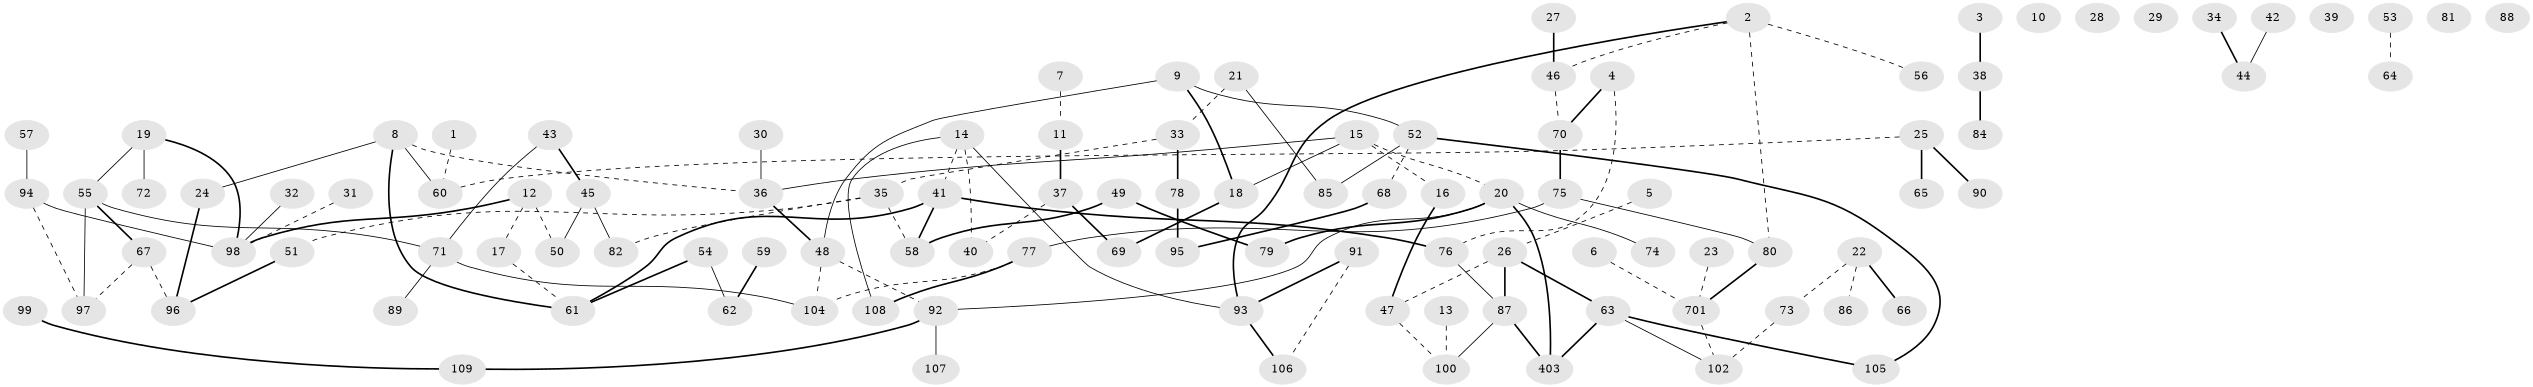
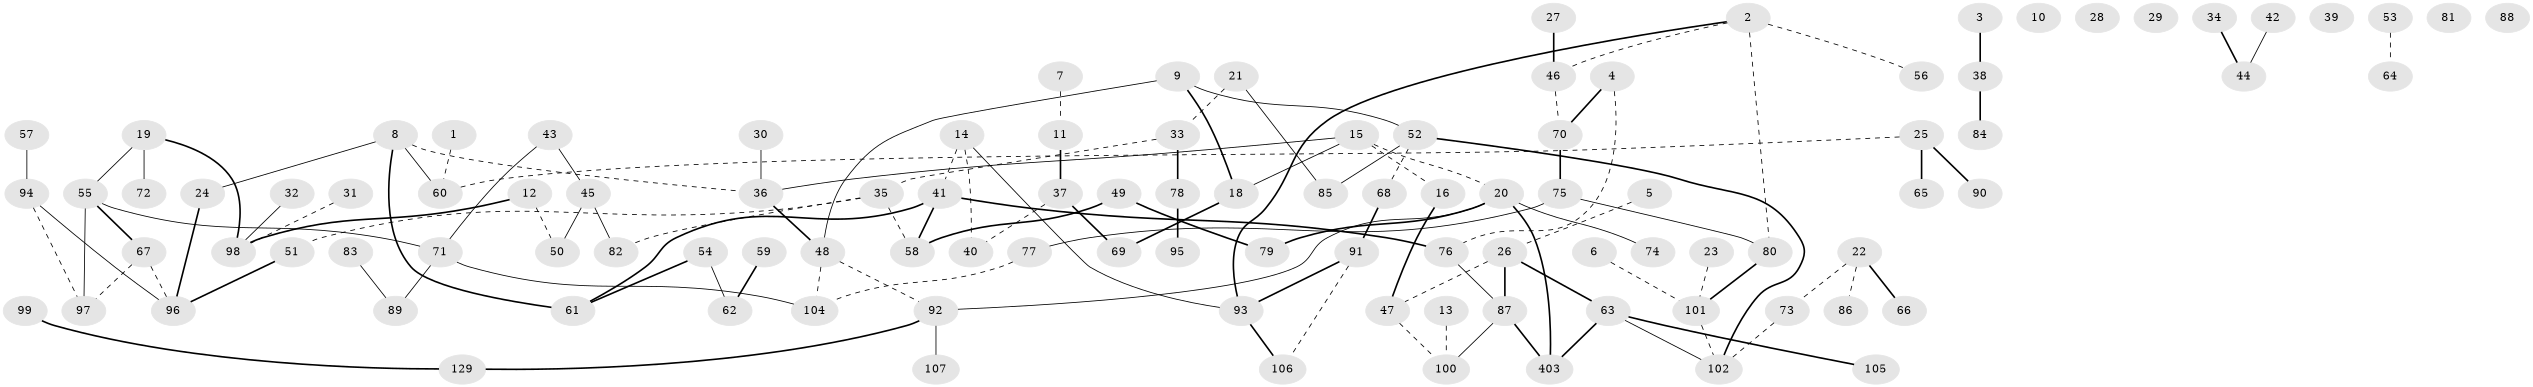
  graph {
    node [color=gray90 style=filled]
    edge [style=bold]
    1
    60
    2
    46
    56
    80
    93
    70
-   101 [label=701]
+   101
    106
    3
    38
    84
    4
    76
    75
    87
    5
    26
    47
    63
    6
    102
    7
    11
    37
    8
    24
    36
    61
    96
    48
    9
    18
    52
    69
    92
    104
    85
    68
    10
    40
    12
-   17
    50
    98
    13
    100
    14
    41
-   108
    58
    15
    16
    20
    74
    79
    n58 [label=403]
    19
    55
    72
    71
    67
    97
    107
-   109
+   109 [label=129]
    21
    33
    35
    78
    22
    66
    73
    86
    23
    25
    65
    90
    105
    27
    28
    29
    30
    31
    32
    51
    82
    95
    34
    44
    39
    42
    43
    45
    89
    49
    91
    53
    64
    54
    62
    57
    94
    59
    77
    81
+   83
    88
    99
    1 -- 60 [style=dashed]
    2 -- 46 [style=dashed]
    2 -- 56 [style=dashed]
    2 -- 80 [style=dashed]
    2 -- 93
    46 -- 70 [style=dashed]
    80 -- 101
    93 -- 106
    70 -- 75
    101 -- 102 [style=dashed]
    3 -- 38
    38 -- 84
    4 -- 70
    4 -- 76 [style=dashed]
    76 -- 87 [style=solid]
    75 -- 80 [style=solid]
    75 -- 77 [style=solid]
    87 -- 100 [style=solid]
    87 -- n58
    5 -- 26 [style=dashed]
    26 -- 87
    26 -- 47 [style=dashed]
    26 -- 63
    47 -- 100 [style=dashed]
    63 -- 102 [style=solid]
    63 -- n58
    63 -- 105
    6 -- 101 [style=dashed]
    7 -- 11 [style=dashed]
    11 -- 37
    37 -- 69
    37 -- 40 [style=dashed]
    8 -- 60 [style=solid]
    8 -- 24 [style=solid]
    8 -- 36 [style=dashed]
    8 -- 61
    24 -- 96
    36 -- 48
    48 -- 92 [style=dashed]
    48 -- 104 [style=dashed]
    9 -- 48 [style=solid]
    9 -- 18
    9 -- 52 [style=solid]
    18 -- 69
-   52 -- 105
+   52 -- 102
    52 -- 85 [style=solid]
    52 -- 68 [style=dashed]
    92 -- 107 [style=solid]
    92 -- 109
-   68 -- 95
-   12 -- 17 [style=dashed]
+   68 -- 91
    12 -- 50 [style=dashed]
    12 -- 98
-   17 -- 61 [style=dashed]
    13 -- 100 [style=dashed]
    14 -- 93 [style=solid]
    14 -- 40 [style=dashed]
    14 -- 41 [style=dashed]
-   14 -- 108 [style=solid]
    41 -- 76
    41 -- 61
    41 -- 58
    15 -- 36 [style=solid]
    15 -- 18 [style=solid]
    15 -- 16 [style=dashed]
    15 -- 20 [style=dashed]
    16 -- 47
    20 -- 92 [style=solid]
    20 -- 74 [style=solid]
    20 -- 79
    20 -- n58
    19 -- 98
    19 -- 55 [style=solid]
    19 -- 72 [style=solid]
    55 -- 71 [style=solid]
    55 -- 67
    55 -- 97 [style=solid]
    71 -- 104 [style=solid]
    71 -- 89 [style=solid]
    67 -- 96 [style=dashed]
    67 -- 97 [style=dashed]
    21 -- 85 [style=solid]
    21 -- 33 [style=dashed]
    33 -- 35 [style=dashed]
    33 -- 78
    35 -- 58 [style=dashed]
    35 -- 51 [style=dashed]
    35 -- 82 [style=dashed]
    78 -- 95
    22 -- 66
    22 -- 73 [style=dashed]
    22 -- 86 [style=dashed]
    73 -- 102 [style=dashed]
    23 -- 101 [style=dashed]
    25 -- 60 [style=dashed]
    25 -- 65
    25 -- 90
    27 -- 46
    30 -- 36 [style=solid]
    31 -- 98 [style=dashed]
    32 -- 98 [style=solid]
    51 -- 96
    34 -- 44
    42 -- 44 [style=solid]
    43 -- 71 [style=solid]
-   43 -- 45
+   43 -- 45 [style=solid]
    45 -- 50 [style=solid]
    45 -- 82 [style=solid]
    49 -- 58
    49 -- 79
    91 -- 93
    91 -- 106 [style=dashed]
    53 -- 64 [style=dashed]
    54 -- 61
    54 -- 62 [style=solid]
    57 -- 94 [style=solid]
-   94 -- 98 [style=solid]
+   94 -- 96 [style=solid]
    94 -- 97 [style=dashed]
    59 -- 62
    77 -- 104 [style=dashed]
-   77 -- 108
+   83 -- 89 [style=solid]
    99 -- 109
  }
